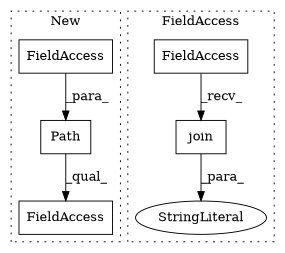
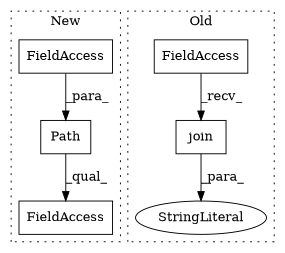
  digraph {
    node [a=22 l="5,1" shape=box]
    n1 [a=32 label=Path s="903,916"]
    n2 [l=29 label=FieldAccess s=895]
    n3 [l=8 label=FieldAccess s=908]
    n4 [a=32 label=join s="886,940"]
    n5 [l=7 label=FieldAccess s=878]
    n6 [a=45 l=6 label=StringLiteral s=934 shape=ellipse]
    subgraph cluster_1 {
      label=New
      style=dotted
      n1
      n2
      n3
    }
    subgraph cluster_2 {
-     label=FieldAccess
+     label=Old
      style=dotted
      n4
      n5
      n6
    }
    n1 -> n2 [label=_qual_]
    n3 -> n1 [label=_para_]
    n4 -> n6 [label=_para_]
    n5 -> n4 [label=_recv_]
  }
